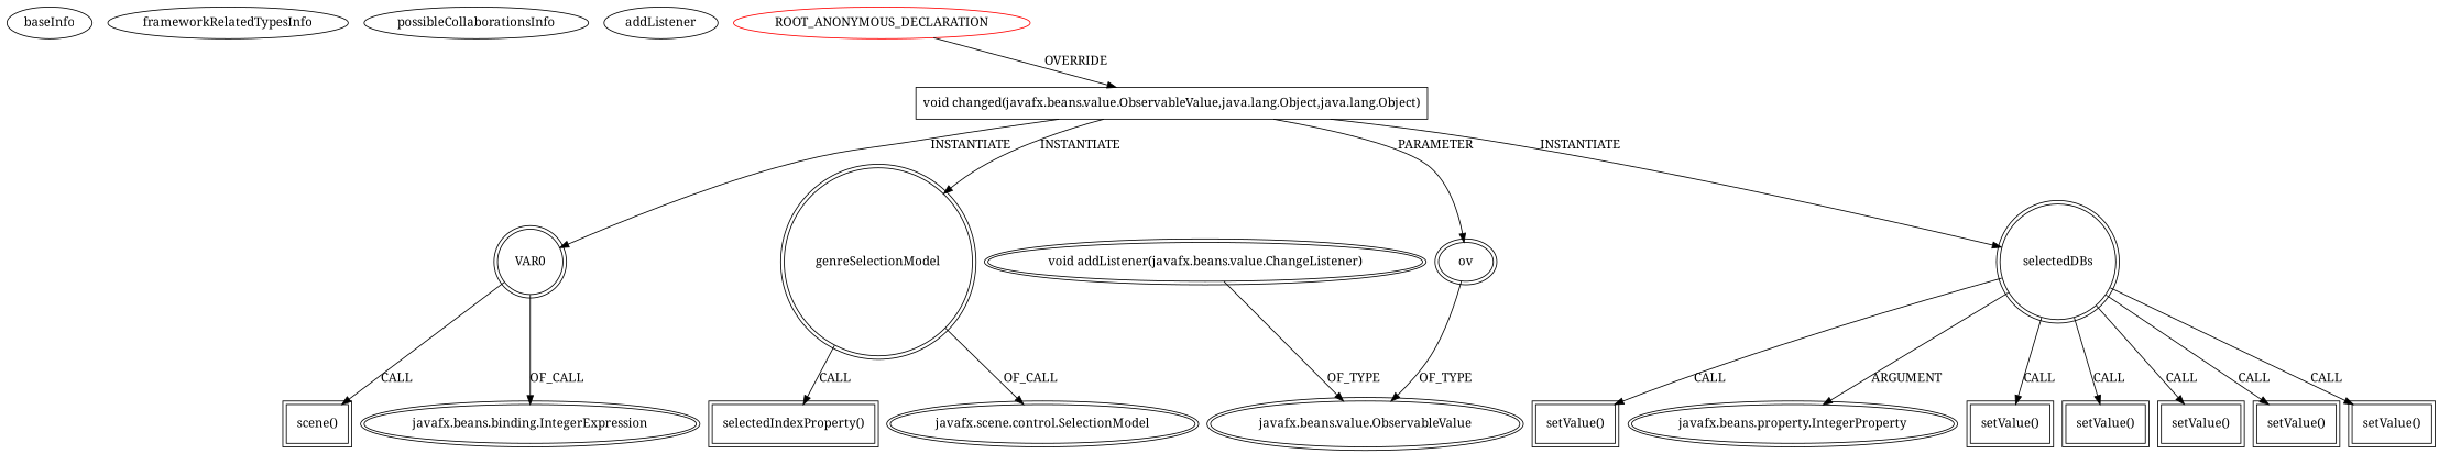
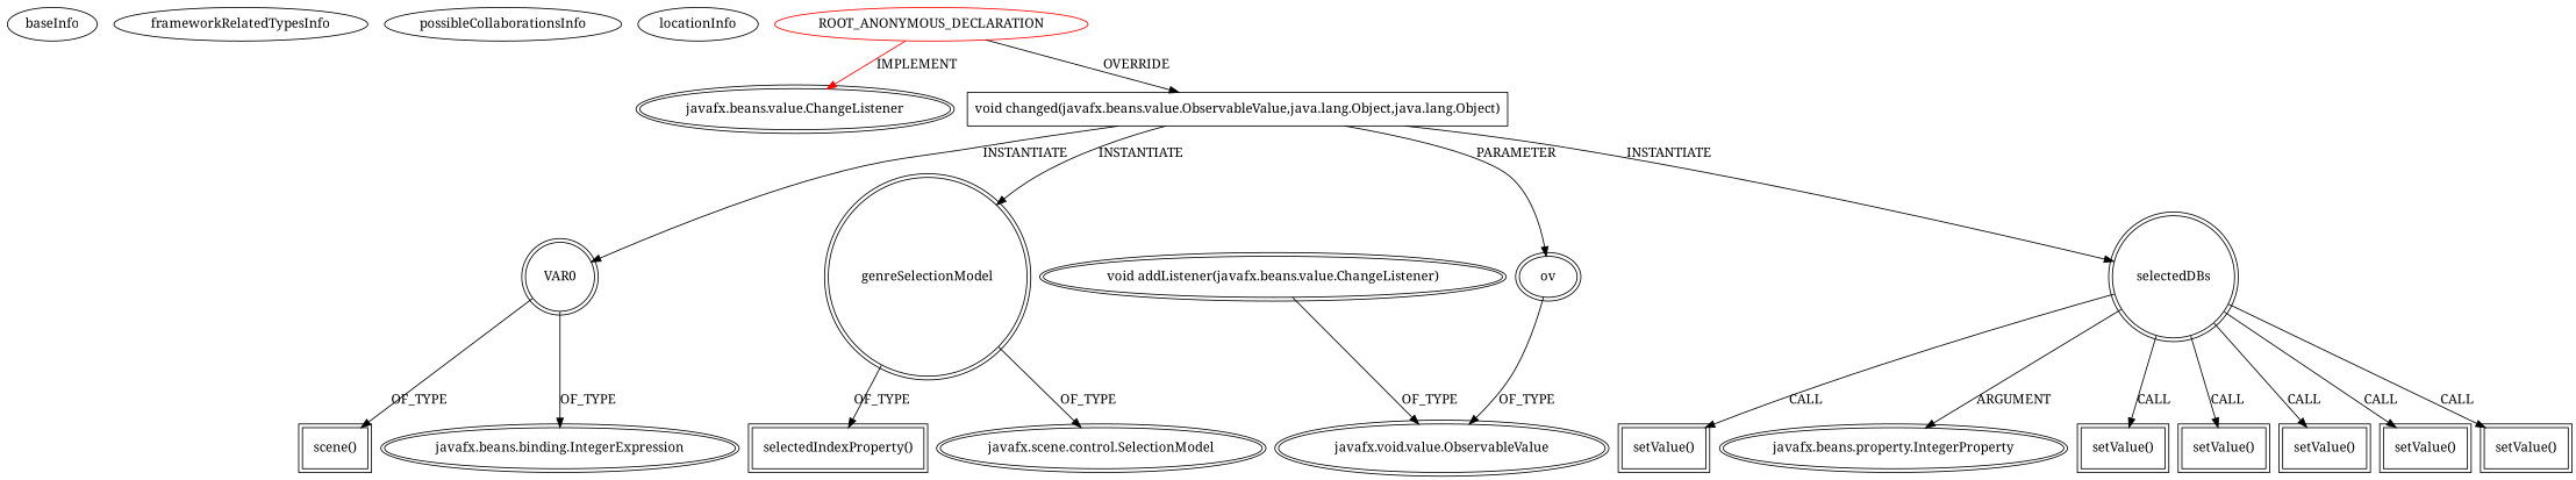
  digraph {
    fontname="Noto Serif"
    node [fontname="Noto Serif" isFrameworkType=true vertexType=INSIDE_CALL peripheries=2]
    edge [fontname="Noto Serif"]
    baseInfo [category=extension_graph graphId=4252 isAnonymous=true possibleRelation=false isFrameworkType="" vertexType="" peripheries=""]
    frameworkRelatedTypesInfo [0="javafx.beans.value.ChangeListener" isFrameworkType="" vertexType="" peripheries=""]
    possibleCollaborationsInfo [isFrameworkType="" vertexType="" peripheries=""]
-   locationInfo [contextSignature="void addListenerToGenreSelectionModel()" filePath="/soonzsoonz-QuickFoot/QuickFoot-master/src/application/AudioConfigModel.java" graphId=4252 projectName="soonzsoonz-QuickFoot" label=addListener isFrameworkType="" vertexType="" peripheries=""]
+   locationInfo [contextSignature="void addListenerToGenreSelectionModel()" filePath="/soonzsoonz-QuickFoot/QuickFoot-master/src/application/AudioConfigModel.java" graphId=4252 projectName="soonzsoonz-QuickFoot" isFrameworkType="" vertexType="" peripheries=""]
    n5 [color=red isFrameworkType=false label=ROOT_ANONYMOUS_DECLARATION vertexType=ROOT_ANONYMOUS_DECLARATION peripheries=""]
+   n6 [label="javafx.beans.value.ChangeListener" vertexType=FRAMEWORK_INTERFACE_TYPE]
    n7 [isFrameworkType=false label="void changed(javafx.beans.value.ObservableValue,java.lang.Object,java.lang.Object)" shape=box vertexType=OVERRIDING_METHOD_DECLARATION peripheries=""]
    n8 [label=ov vertexType=PARAMETER_DECLARATION]
    n9 [label=VAR0 shape=circle vertexType=VARIABLE_EXPRESION]
    n10 [label=genreSelectionModel shape=circle vertexType=VARIABLE_EXPRESION]
    n11 [label=selectedDBs shape=circle vertexType=VARIABLE_EXPRESION]
    n12 [label="void addListener(javafx.beans.value.ChangeListener)" vertexType=OUTSIDE_CALL]
-   n13 [label="javafx.beans.value.ObservableValue" vertexType=FRAMEWORK_INTERFACE_TYPE]
+   n13 [label="javafx.void.value.ObservableValue" vertexType=FRAMEWORK_INTERFACE_TYPE]
    n14 [label="javafx.beans.binding.IntegerExpression" vertexType=FRAMEWORK_CLASS_TYPE]
    n15 [label="scene()" shape=box]
    n16 [label="javafx.scene.control.SelectionModel" vertexType=FRAMEWORK_CLASS_TYPE]
    n17 [label="selectedIndexProperty()" shape=box]
    n18 [label="javafx.beans.property.IntegerProperty" vertexType=FRAMEWORK_CLASS_TYPE]
    n19 [label="setValue()" shape=box]
    n20 [label="setValue()" shape=box]
    n21 [label="setValue()" shape=box]
    n22 [label="setValue()" shape=box]
    n23 [label="setValue()" shape=box]
    n24 [label="setValue()" shape=box]
+   n5 -> n6 [color=red label=IMPLEMENT]
    n5 -> n7 [label=OVERRIDE]
    n7 -> n8 [label=PARAMETER]
    n7 -> n9 [label=INSTANTIATE]
    n7 -> n10 [label=INSTANTIATE]
    n7 -> n11 [label=INSTANTIATE]
    n8 -> n13 [label=OF_TYPE]
-   n9 -> n14 [label=OF_CALL]
-   n9 -> n15 [label=CALL]
-   n10 -> n16 [label=OF_CALL]
-   n10 -> n17 [label=CALL]
+   n9 -> n14 [label=OF_TYPE]
+   n9 -> n15 [label=OF_TYPE]
+   n10 -> n16 [label=OF_TYPE]
+   n10 -> n17 [label=OF_TYPE]
    n11 -> n18 [label=ARGUMENT]
    n11 -> n19 [label=CALL]
    n11 -> n20 [label=CALL]
    n11 -> n21 [label=CALL]
    n11 -> n22 [label=CALL]
    n11 -> n23 [label=CALL]
    n11 -> n24 [label=CALL]
    n12 -> n13 [label=OF_TYPE]
  }
